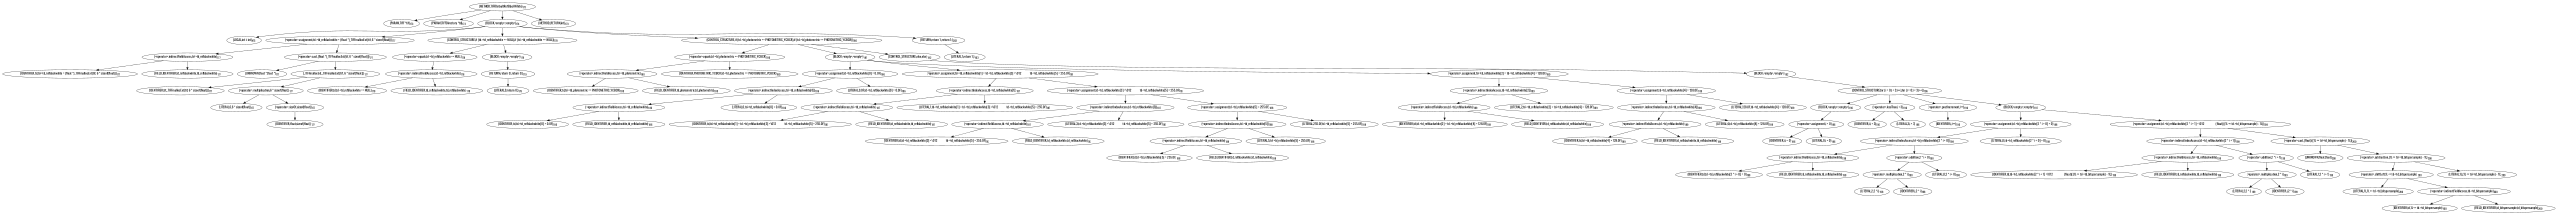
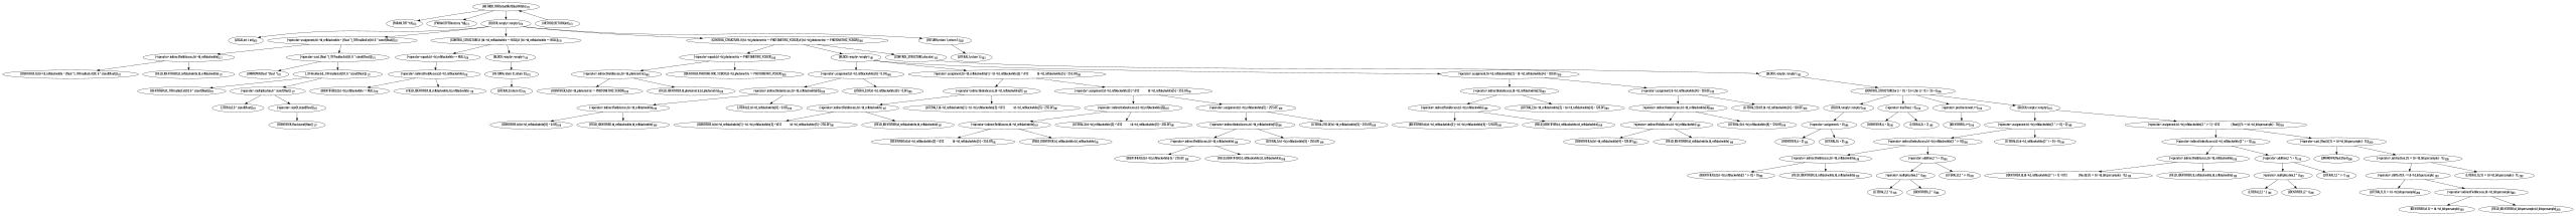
  digraph {
    fontname=Oswald
    node [fontname=Oswald]
    edge [fontname=Oswald]
    n1 [label=<(METHOD,TIFFDefaultRefBlackWhite)<SUB>173</SUB>>]
    n2 [label=<(PARAM,TIFF *tif)<SUB>173</SUB>>]
    n3 [label=<(PARAM,TIFFDirectory *td)<SUB>173</SUB>>]
    n4 [label=<(BLOCK,&lt;empty&gt;,&lt;empty&gt;)<SUB>174</SUB>>]
    n5 [label=<(METHOD_RETURN,int)<SUB>173</SUB>>]
    n6 [label=<(LOCAL,int i: int)<SUB>475</SUB>>]
    n7 [label=<(&lt;operator&gt;.assignment,td-&gt;td_refblackwhite = (float *)_TIFFmallocExt(tif, 6 * sizeof(float)))<SUB>177</SUB>>]
    n8 [label=<(CONTROL_STRUCTURE,if (td-&gt;td_refblackwhite == NULL),if (td-&gt;td_refblackwhite == NULL))<SUB>178</SUB>>]
    n9 [label=<(CONTROL_STRUCTURE,if (td-&gt;td_photometric == PHOTOMETRIC_YCBCR),if (td-&gt;td_photometric == PHOTOMETRIC_YCBCR))<SUB>180</SUB>>]
    n10 [label=<(RETURN,return 1;,return 1;)<SUB>203</SUB>>]
    n11 [label=<(&lt;operator&gt;.indirectFieldAccess,td-&gt;td_refblackwhite)<SUB>177</SUB>>]
    n12 [label=<(&lt;operator&gt;.cast,(float *)_TIFFmallocExt(tif, 6 * sizeof(float)))<SUB>177</SUB>>]
    n13 [label=<(&lt;operator&gt;.equals,td-&gt;td_refblackwhite == NULL)<SUB>178</SUB>>]
    n14 [label=<(BLOCK,&lt;empty&gt;,&lt;empty&gt;)<SUB>179</SUB>>]
    n15 [label=<(&lt;operator&gt;.equals,td-&gt;td_photometric == PHOTOMETRIC_YCBCR)<SUB>180</SUB>>]
    n16 [label=<(BLOCK,&lt;empty&gt;,&lt;empty&gt;)<SUB>181</SUB>>]
    n17 [label=<(CONTROL_STRUCTURE,else,else)<SUB>192</SUB>>]
    n18 [label=<(LITERAL,1,return 1;)<SUB>203</SUB>>]
    n19 [label=<(IDENTIFIER,td,td-&gt;td_refblackwhite = (float *)_TIFFmallocExt(tif, 6 * sizeof(float)))<SUB>177</SUB>>]
    n20 [label=<(FIELD_IDENTIFIER,td_refblackwhite,td_refblackwhite)<SUB>177</SUB>>]
    n21 [label=<(UNKNOWN,float *,float *)<SUB>177</SUB>>]
    n22 [label=<(_TIFFmallocExt,_TIFFmallocExt(tif, 6 * sizeof(float)))<SUB>177</SUB>>]
    n23 [label=<(IDENTIFIER,tif,_TIFFmallocExt(tif, 6 * sizeof(float)))<SUB>177</SUB>>]
    n24 [label=<(&lt;operator&gt;.multiplication,6 * sizeof(float))<SUB>177</SUB>>]
    n25 [label=<(LITERAL,6,6 * sizeof(float))<SUB>177</SUB>>]
    n26 [label=<(&lt;operator&gt;.sizeOf,sizeof(float))<SUB>177</SUB>>]
    n27 [label=<(IDENTIFIER,float,sizeof(float))<SUB>177</SUB>>]
    n28 [label=<(&lt;operator&gt;.indirectFieldAccess,td-&gt;td_refblackwhite)<SUB>178</SUB>>]
    n29 [label=<(RETURN,return 0;,return 0;)<SUB>179</SUB>>]
    n30 [label=<(IDENTIFIER,td,td-&gt;td_refblackwhite == NULL)<SUB>178</SUB>>]
    n31 [label=<(FIELD_IDENTIFIER,td_refblackwhite,td_refblackwhite)<SUB>178</SUB>>]
    n32 [label=<(LITERAL,0,return 0;)<SUB>179</SUB>>]
    n33 [label=<(&lt;operator&gt;.indirectFieldAccess,td-&gt;td_photometric)<SUB>180</SUB>>]
    n34 [label=<(IDENTIFIER,PHOTOMETRIC_YCBCR,td-&gt;td_photometric == PHOTOMETRIC_YCBCR)<SUB>180</SUB>>]
    n35 [label=<(&lt;operator&gt;.assignment,td-&gt;td_refblackwhite[0] = 0.0F)<SUB>186</SUB>>]
    n36 [label=<(&lt;operator&gt;.assignment,td-&gt;td_refblackwhite[1] = td-&gt;td_refblackwhite[3] =\012            td-&gt;td_refblackwhite[5] = 255.0F)<SUB>187</SUB>>]
    n37 [label=<(&lt;operator&gt;.assignment,td-&gt;td_refblackwhite[2] = td-&gt;td_refblackwhite[4] = 128.0F)<SUB>189</SUB>>]
    n38 [label=<(BLOCK,&lt;empty&gt;,&lt;empty&gt;)<SUB>192</SUB>>]
    n39 [label=<(IDENTIFIER,td,td-&gt;td_photometric == PHOTOMETRIC_YCBCR)<SUB>180</SUB>>]
    n40 [label=<(FIELD_IDENTIFIER,td_photometric,td_photometric)<SUB>180</SUB>>]
    n41 [label=<(&lt;operator&gt;.indirectIndexAccess,td-&gt;td_refblackwhite[0])<SUB>186</SUB>>]
    n42 [label=<(LITERAL,0.0F,td-&gt;td_refblackwhite[0] = 0.0F)<SUB>186</SUB>>]
    n43 [label=<(&lt;operator&gt;.indirectIndexAccess,td-&gt;td_refblackwhite[1])<SUB>187</SUB>>]
    n44 [label=<(&lt;operator&gt;.assignment,td-&gt;td_refblackwhite[3] =\012            td-&gt;td_refblackwhite[5] = 255.0F)<SUB>187</SUB>>]
    n45 [label=<(&lt;operator&gt;.indirectIndexAccess,td-&gt;td_refblackwhite[2])<SUB>189</SUB>>]
    n46 [label=<(&lt;operator&gt;.assignment,td-&gt;td_refblackwhite[4] = 128.0F)<SUB>189</SUB>>]
    n47 [label=<(&lt;operator&gt;.indirectFieldAccess,td-&gt;td_refblackwhite)<SUB>186</SUB>>]
    n48 [label=<(LITERAL,0,td-&gt;td_refblackwhite[0] = 0.0F)<SUB>186</SUB>>]
    n49 [label=<(IDENTIFIER,td,td-&gt;td_refblackwhite[0] = 0.0F)<SUB>186</SUB>>]
    n50 [label=<(FIELD_IDENTIFIER,td_refblackwhite,td_refblackwhite)<SUB>186</SUB>>]
    n51 [label=<(&lt;operator&gt;.indirectFieldAccess,td-&gt;td_refblackwhite)<SUB>187</SUB>>]
    n52 [label=<(LITERAL,1,td-&gt;td_refblackwhite[1] = td-&gt;td_refblackwhite[3] =\012            td-&gt;td_refblackwhite[5] = 255.0F)<SUB>187</SUB>>]
    n53 [label=<(&lt;operator&gt;.indirectIndexAccess,td-&gt;td_refblackwhite[3])<SUB>187</SUB>>]
    n54 [label=<(&lt;operator&gt;.assignment,td-&gt;td_refblackwhite[5] = 255.0F)<SUB>188</SUB>>]
    n55 [label=<(IDENTIFIER,td,td-&gt;td_refblackwhite[1] = td-&gt;td_refblackwhite[3] =\012            td-&gt;td_refblackwhite[5] = 255.0F)<SUB>187</SUB>>]
    n56 [label=<(FIELD_IDENTIFIER,td_refblackwhite,td_refblackwhite)<SUB>187</SUB>>]
    n57 [label=<(&lt;operator&gt;.indirectFieldAccess,td-&gt;td_refblackwhite)<SUB>187</SUB>>]
    n58 [label=<(LITERAL,3,td-&gt;td_refblackwhite[3] =\012            td-&gt;td_refblackwhite[5] = 255.0F)<SUB>187</SUB>>]
    n59 [label=<(&lt;operator&gt;.indirectIndexAccess,td-&gt;td_refblackwhite[5])<SUB>188</SUB>>]
    n60 [label=<(LITERAL,255.0F,td-&gt;td_refblackwhite[5] = 255.0F)<SUB>188</SUB>>]
    n61 [label=<(IDENTIFIER,td,td-&gt;td_refblackwhite[3] =\012            td-&gt;td_refblackwhite[5] = 255.0F)<SUB>187</SUB>>]
    n62 [label=<(FIELD_IDENTIFIER,td_refblackwhite,td_refblackwhite)<SUB>187</SUB>>]
    n63 [label=<(&lt;operator&gt;.indirectFieldAccess,td-&gt;td_refblackwhite)<SUB>188</SUB>>]
    n64 [label=<(LITERAL,5,td-&gt;td_refblackwhite[5] = 255.0F)<SUB>188</SUB>>]
    n65 [label=<(IDENTIFIER,td,td-&gt;td_refblackwhite[5] = 255.0F)<SUB>188</SUB>>]
    n66 [label=<(FIELD_IDENTIFIER,td_refblackwhite,td_refblackwhite)<SUB>188</SUB>>]
    n67 [label=<(&lt;operator&gt;.indirectFieldAccess,td-&gt;td_refblackwhite)<SUB>189</SUB>>]
    n68 [label=<(LITERAL,2,td-&gt;td_refblackwhite[2] = td-&gt;td_refblackwhite[4] = 128.0F)<SUB>189</SUB>>]
    n69 [label=<(&lt;operator&gt;.indirectIndexAccess,td-&gt;td_refblackwhite[4])<SUB>189</SUB>>]
    n70 [label=<(LITERAL,128.0F,td-&gt;td_refblackwhite[4] = 128.0F)<SUB>189</SUB>>]
    n71 [label=<(IDENTIFIER,td,td-&gt;td_refblackwhite[2] = td-&gt;td_refblackwhite[4] = 128.0F)<SUB>189</SUB>>]
    n72 [label=<(FIELD_IDENTIFIER,td_refblackwhite,td_refblackwhite)<SUB>189</SUB>>]
    n73 [label=<(&lt;operator&gt;.indirectFieldAccess,td-&gt;td_refblackwhite)<SUB>189</SUB>>]
    n74 [label=<(LITERAL,4,td-&gt;td_refblackwhite[4] = 128.0F)<SUB>189</SUB>>]
    n75 [label=<(IDENTIFIER,td,td-&gt;td_refblackwhite[4] = 128.0F)<SUB>189</SUB>>]
    n76 [label=<(FIELD_IDENTIFIER,td_refblackwhite,td_refblackwhite)<SUB>189</SUB>>]
    n77 [label=<(CONTROL_STRUCTURE,for (i = 0;i &lt; 3;i++),for (i = 0;i &lt; 3;i++))<SUB>196</SUB>>]
    n78 [label=<(BLOCK,&lt;empty&gt;,&lt;empty&gt;)<SUB>196</SUB>>]
    n79 [label=<(&lt;operator&gt;.lessThan,i &lt; 3)<SUB>196</SUB>>]
    n80 [label=<(&lt;operator&gt;.postIncrement,i++)<SUB>196</SUB>>]
    n81 [label=<(BLOCK,&lt;empty&gt;,&lt;empty&gt;)<SUB>197</SUB>>]
    n82 [label=<(&lt;operator&gt;.assignment,i = 0)<SUB>196</SUB>>]
    n83 [label=<(IDENTIFIER,i,i &lt; 3)<SUB>196</SUB>>]
    n84 [label=<(LITERAL,3,i &lt; 3)<SUB>196</SUB>>]
    n85 [label=<(IDENTIFIER,i,i++)<SUB>196</SUB>>]
    n86 [label=<(&lt;operator&gt;.assignment,td-&gt;td_refblackwhite[2 * i + 0] = 0)<SUB>198</SUB>>]
    n87 [label=<(&lt;operator&gt;.assignment,td-&gt;td_refblackwhite[2 * i + 1] =\012                (float)((1L &lt;&lt; td-&gt;td_bitspersample) - 1L))<SUB>199</SUB>>]
    n88 [label=<(IDENTIFIER,i,i = 0)<SUB>196</SUB>>]
    n89 [label=<(LITERAL,0,i = 0)<SUB>196</SUB>>]
    n90 [label=<(&lt;operator&gt;.indirectIndexAccess,td-&gt;td_refblackwhite[2 * i + 0])<SUB>198</SUB>>]
    n91 [label=<(LITERAL,0,td-&gt;td_refblackwhite[2 * i + 0] = 0)<SUB>198</SUB>>]
    n92 [label=<(&lt;operator&gt;.indirectIndexAccess,td-&gt;td_refblackwhite[2 * i + 1])<SUB>199</SUB>>]
    n93 [label=<(&lt;operator&gt;.cast,(float)((1L &lt;&lt; td-&gt;td_bitspersample) - 1L))<SUB>200</SUB>>]
    n94 [label=<(&lt;operator&gt;.indirectFieldAccess,td-&gt;td_refblackwhite)<SUB>198</SUB>>]
    n95 [label=<(&lt;operator&gt;.addition,2 * i + 0)<SUB>198</SUB>>]
    n96 [label=<(IDENTIFIER,td,td-&gt;td_refblackwhite[2 * i + 0] = 0)<SUB>198</SUB>>]
    n97 [label=<(FIELD_IDENTIFIER,td_refblackwhite,td_refblackwhite)<SUB>198</SUB>>]
    n98 [label=<(&lt;operator&gt;.multiplication,2 * i)<SUB>198</SUB>>]
    n99 [label=<(LITERAL,0,2 * i + 0)<SUB>198</SUB>>]
    n100 [label=<(LITERAL,2,2 * i)<SUB>198</SUB>>]
    n101 [label=<(IDENTIFIER,i,2 * i)<SUB>198</SUB>>]
    n102 [label=<(&lt;operator&gt;.indirectFieldAccess,td-&gt;td_refblackwhite)<SUB>199</SUB>>]
    n103 [label=<(&lt;operator&gt;.addition,2 * i + 1)<SUB>199</SUB>>]
    n104 [label=<(UNKNOWN,float,float)<SUB>200</SUB>>]
    n105 [label=<(&lt;operator&gt;.subtraction,(1L &lt;&lt; td-&gt;td_bitspersample) - 1L)<SUB>200</SUB>>]
    n106 [label=<(IDENTIFIER,td,td-&gt;td_refblackwhite[2 * i + 1] =\012                (float)((1L &lt;&lt; td-&gt;td_bitspersample) - 1L))<SUB>199</SUB>>]
    n107 [label=<(FIELD_IDENTIFIER,td_refblackwhite,td_refblackwhite)<SUB>199</SUB>>]
    n108 [label=<(&lt;operator&gt;.multiplication,2 * i)<SUB>199</SUB>>]
    n109 [label=<(LITERAL,1,2 * i + 1)<SUB>199</SUB>>]
    n110 [label=<(LITERAL,2,2 * i)<SUB>199</SUB>>]
    n111 [label=<(IDENTIFIER,i,2 * i)<SUB>199</SUB>>]
    n112 [label=<(&lt;operator&gt;.shiftLeft,1L &lt;&lt; td-&gt;td_bitspersample)<SUB>200</SUB>>]
    n113 [label=<(LITERAL,1L,(1L &lt;&lt; td-&gt;td_bitspersample) - 1L)<SUB>200</SUB>>]
    n114 [label=<(LITERAL,1L,1L &lt;&lt; td-&gt;td_bitspersample)<SUB>200</SUB>>]
    n115 [label=<(&lt;operator&gt;.indirectFieldAccess,td-&gt;td_bitspersample)<SUB>200</SUB>>]
    n116 [label=<(IDENTIFIER,td,1L &lt;&lt; td-&gt;td_bitspersample)<SUB>200</SUB>>]
    n117 [label=<(FIELD_IDENTIFIER,td_bitspersample,td_bitspersample)<SUB>200</SUB>>]
    n1 -> n2
    n1 -> n3
    n1 -> n4
-   n1 -> n5
+   n5 -> n1
    n4 -> n6
    n4 -> n7
    n4 -> n8
    n4 -> n9
    n4 -> n10
    n7 -> n11
    n7 -> n12
    n8 -> n13
    n8 -> n14
    n9 -> n15
    n9 -> n16
    n9 -> n17
    n10 -> n18
    n11 -> n19
    n11 -> n20
    n12 -> n21
    n12 -> n22
    n13 -> n28
    n14 -> n29
    n15 -> n33
    n15 -> n34
    n16 -> n35
    n16 -> n36
    n16 -> n37
    n17 -> n38
    n22 -> n23
    n22 -> n24
    n24 -> n25
    n24 -> n26
    n26 -> n27
    n28 -> n30
    n28 -> n31
    n29 -> n32
    n33 -> n39
    n33 -> n40
    n35 -> n41
    n35 -> n42
    n36 -> n43
    n36 -> n44
    n37 -> n45
    n37 -> n46
    n38 -> n77
    n41 -> n47
    n41 -> n48
    n43 -> n51
    n43 -> n52
    n44 -> n53
    n44 -> n54
    n45 -> n67
    n45 -> n68
    n46 -> n69
    n46 -> n70
    n47 -> n49
    n47 -> n50
    n51 -> n55
    n51 -> n56
    n53 -> n57
    n53 -> n58
    n54 -> n59
    n54 -> n60
    n57 -> n61
    n57 -> n62
    n59 -> n63
    n59 -> n64
    n63 -> n65
    n63 -> n66
    n67 -> n71
    n67 -> n72
    n69 -> n73
    n69 -> n74
    n73 -> n75
    n73 -> n76
    n77 -> n78
    n77 -> n79
    n77 -> n80
    n77 -> n81
    n78 -> n82
    n79 -> n83
    n79 -> n84
    n80 -> n85
    n81 -> n86
    n81 -> n87
    n82 -> n88
    n82 -> n89
    n86 -> n90
    n86 -> n91
    n87 -> n92
    n87 -> n93
    n90 -> n94
    n90 -> n95
    n92 -> n102
    n92 -> n103
    n93 -> n104
    n93 -> n105
    n94 -> n96
    n94 -> n97
    n95 -> n98
    n95 -> n99
    n98 -> n100
    n98 -> n101
    n102 -> n106
    n102 -> n107
    n103 -> n108
    n103 -> n109
    n105 -> n112
    n105 -> n113
    n108 -> n110
    n108 -> n111
    n112 -> n114
    n112 -> n115
    n115 -> n116
    n115 -> n117
  }
